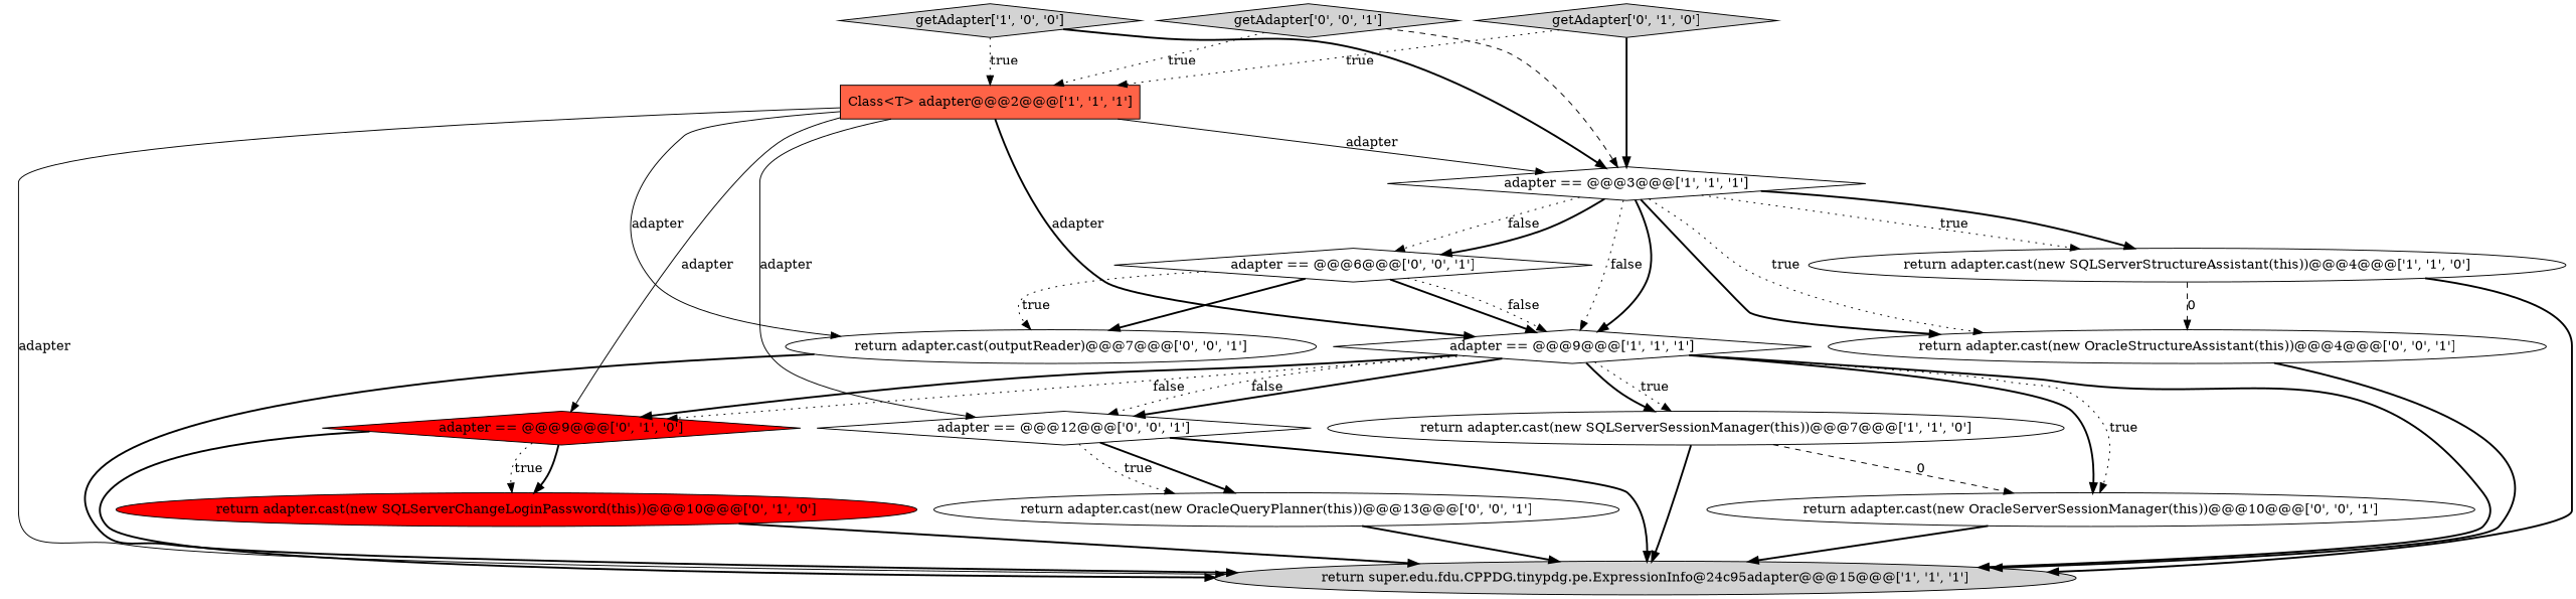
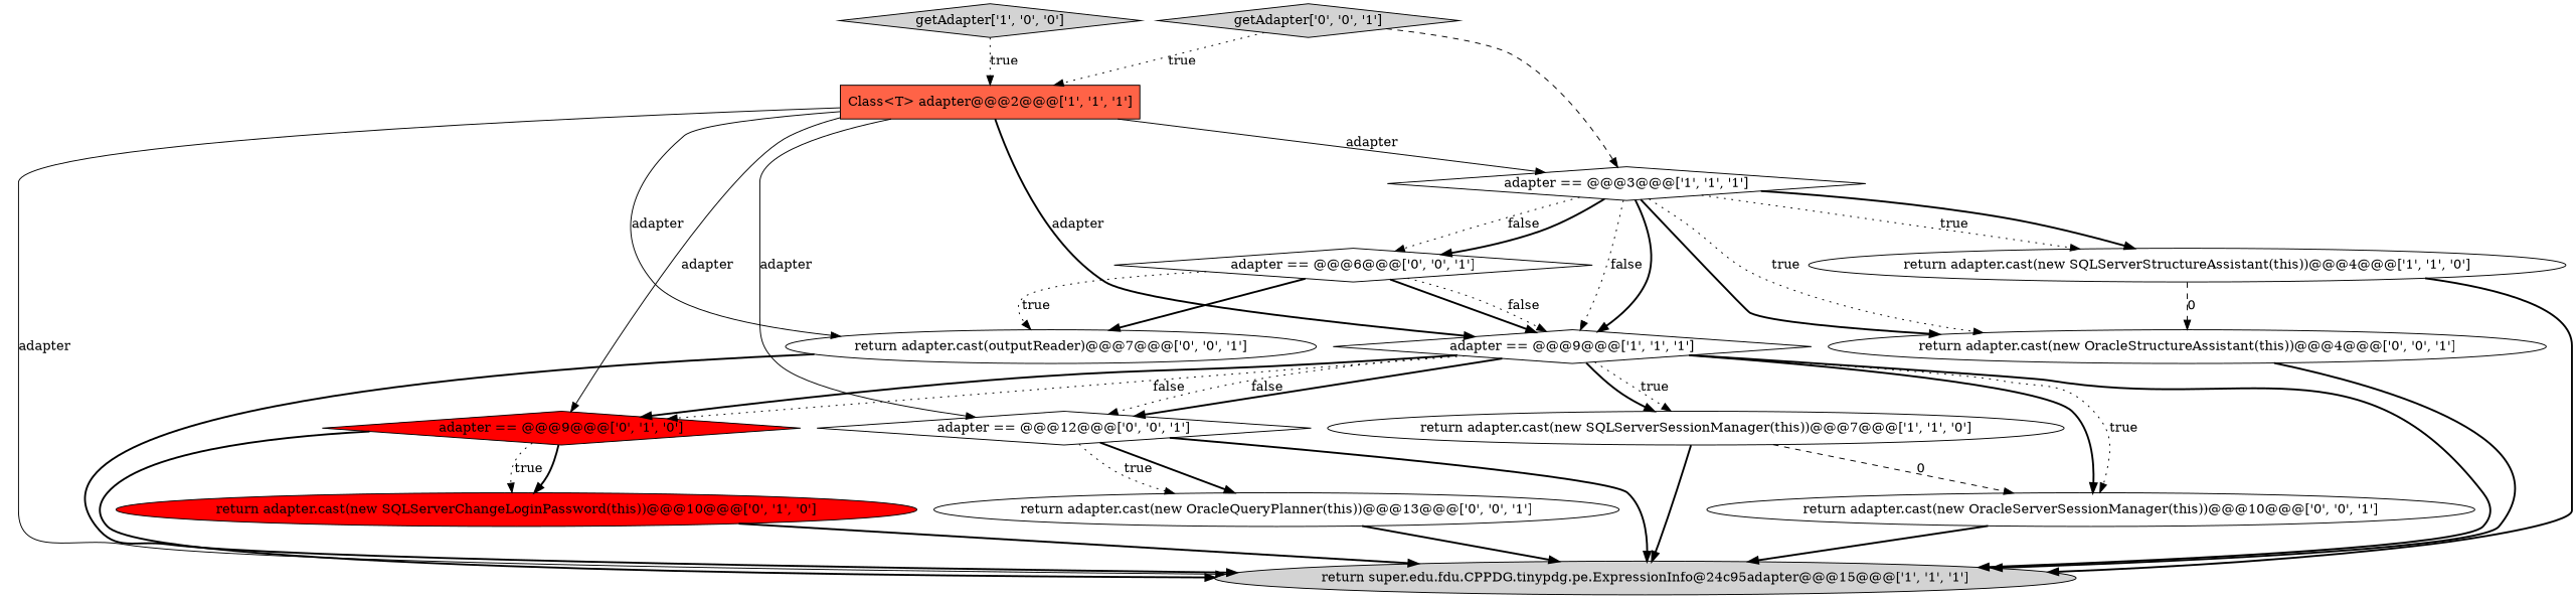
  digraph {
    node [fillcolor=white shape=ellipse style=filled]
    edge [style=bold]
    n1 [label="return adapter.cast(new SQLServerSessionManager(this))@@@7@@@['1', '1', '0']"]
    n2 [fillcolor=lightgray label="return super.edu.fdu.CPPDG.tinypdg.pe.ExpressionInfo@24c95adapter@@@15@@@['1', '1', '1']"]
    n3 [label="return adapter.cast(new OracleServerSessionManager(this))@@@10@@@['0', '0', '1']"]
    n4 [label="adapter == @@@9@@@['1', '1', '1']" shape=diamond]
    n5 [fillcolor=red label="adapter == @@@9@@@['0', '1', '0']" shape=diamond]
    n6 [label="adapter == @@@12@@@['0', '0', '1']" shape=diamond]
    n7 [fillcolor=red label="return adapter.cast(new SQLServerChangeLoginPassword(this))@@@10@@@['0', '1', '0']"]
    n8 [label="return adapter.cast(new OracleQueryPlanner(this))@@@13@@@['0', '0', '1']"]
    n9 [label="adapter == @@@6@@@['0', '0', '1']" shape=diamond]
    n10 [label="return adapter.cast(outputReader)@@@7@@@['0', '0', '1']"]
    n11 [fillcolor=tomato label="Class<T> adapter@@@2@@@['1', '1', '1']" shape=box]
    n12 [label="adapter == @@@3@@@['1', '1', '1']" shape=diamond]
    n13 [label="return adapter.cast(new OracleStructureAssistant(this))@@@4@@@['0', '0', '1']"]
    n14 [label="return adapter.cast(new SQLServerStructureAssistant(this))@@@4@@@['1', '1', '0']"]
-   n15 [fillcolor=lightgray label="getAdapter['0', '1', '0']" shape=diamond]
    n16 [fillcolor=lightgray label="getAdapter['1', '0', '0']" shape=diamond]
    n17 [fillcolor=lightgray label="getAdapter['0', '0', '1']" shape=diamond]
    n1 -> n2
    n1 -> n3 [label=0 style=dashed]
    n3 -> n2
    n4 -> n1 [label=true style=dotted]
    n4 -> n1
    n4 -> n2
    n4 -> n3
    n4 -> n3 [label=true style=dotted]
    n4 -> n5 [label=false style=dotted]
    n4 -> n5
    n4 -> n6
    n4 -> n6 [label=false style=dotted]
    n5 -> n2
    n5 -> n7
    n5 -> n7 [label=true style=dotted]
    n6 -> n2
    n6 -> n8
    n6 -> n8 [label=true style=dotted]
    n7 -> n2
    n8 -> n2
    n9 -> n4
    n9 -> n4 [label=false style=dotted]
    n9 -> n10 [label=true style=dotted]
    n9 -> n10
    n10 -> n2
    n11 -> n2 [label=adapter style=solid]
    n11 -> n4 [label=adapter]
    n11 -> n5 [label=adapter style=solid]
    n11 -> n6 [label=adapter style=solid]
    n11 -> n10 [label=adapter style=solid]
    n11 -> n12 [label=adapter style=solid]
    n12 -> n4 [label=false style=dotted]
    n12 -> n4
    n12 -> n9 [label=false style=dotted]
    n12 -> n9
    n12 -> n13
    n12 -> n13 [label=true style=dotted]
    n12 -> n14
    n12 -> n14 [label=true style=dotted]
    n13 -> n2
    n14 -> n2
    n14 -> n13 [label=0 style=dashed]
-   n15 -> n11 [label=true style=dotted]
-   n15 -> n12
    n16 -> n11 [label=true style=dotted]
-   n16 -> n12
    n17 -> n11 [label=true style=dotted]
    n17 -> n12 [style=dashed]
  }
